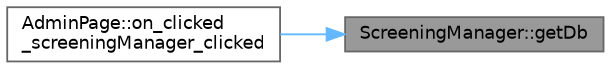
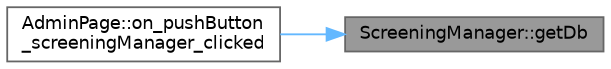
  digraph {
    rankdir=RL
    node [fontname=Helvetica fontsize=10 shape=box style=filled]
    n1 [color=gray40 fillcolor=grey60 fontcolor=black height=0.2 label="ScreeningManager::getDb" width=0.4]
-   n2 [color=grey40 fillcolor=white height=0.2 label="AdminPage::on_clicked\l_screeningManager_clicked" width=0.4]
+   n2 [color=grey40 fillcolor=white height=0.2 label="AdminPage::on_pushButton\l_screeningManager_clicked" width=0.4]
    n1 -> n2 [color=steelblue1 dir=back fontname=Helvetica fontsize=10 labelfontname=Helvetica labelfontsize=10 style=solid]
  }
